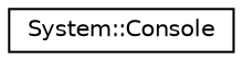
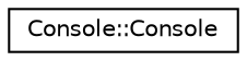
  digraph {
    rankdir=LR
-   n1 [color=black fillcolor=white fontname=Helvetica fontsize=10 height=0.2 label="System::Console" shape=box style=filled width=0.4]
+   n1 [color=black fillcolor=white fontname=Helvetica fontsize=10 height=0.2 label="Console::Console" shape=box style=filled width=0.4]
  }
